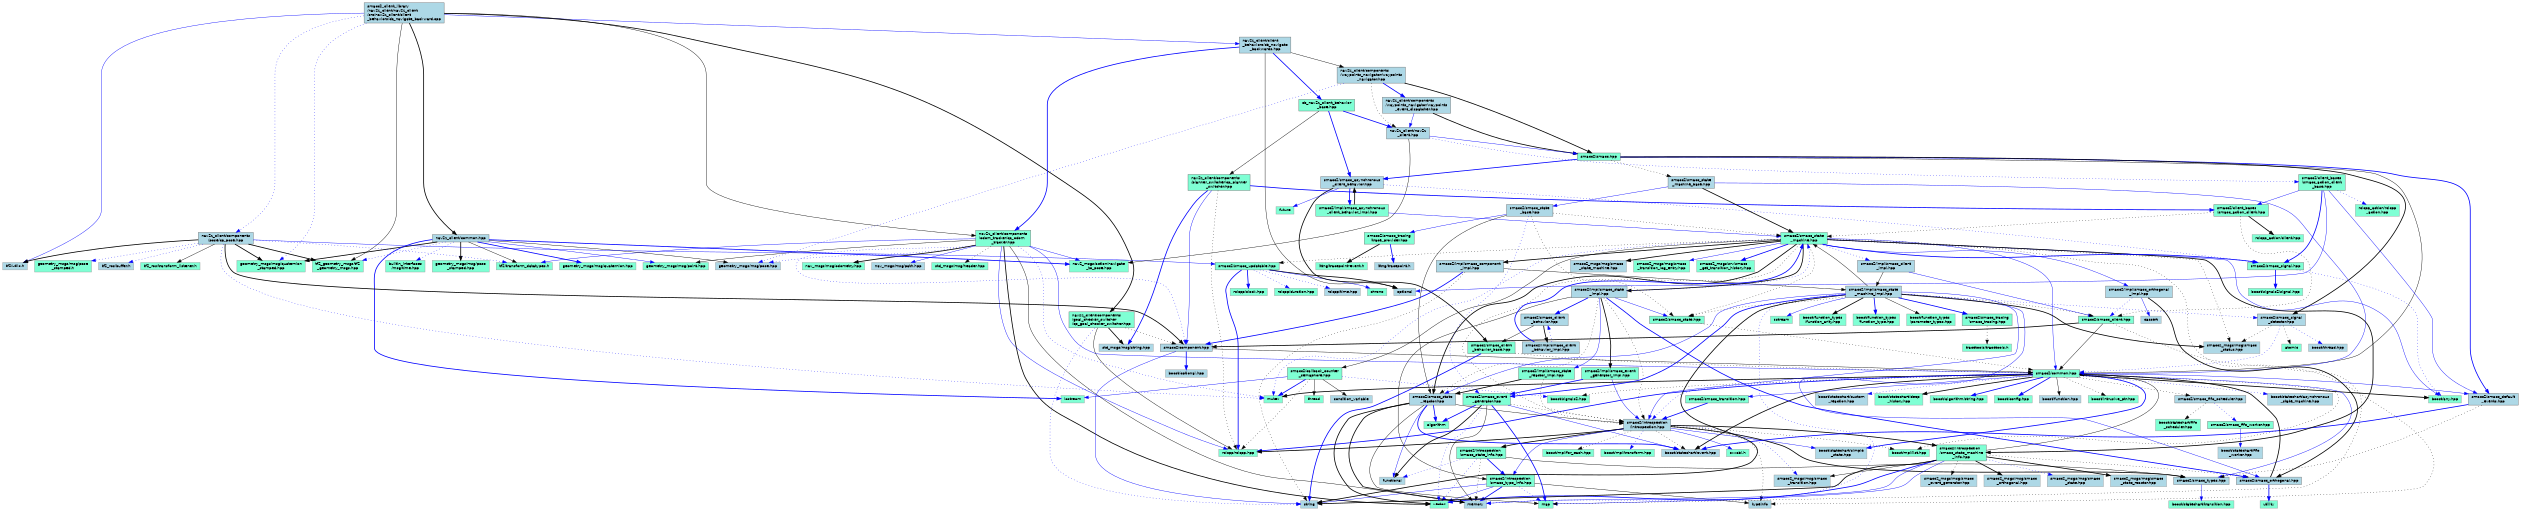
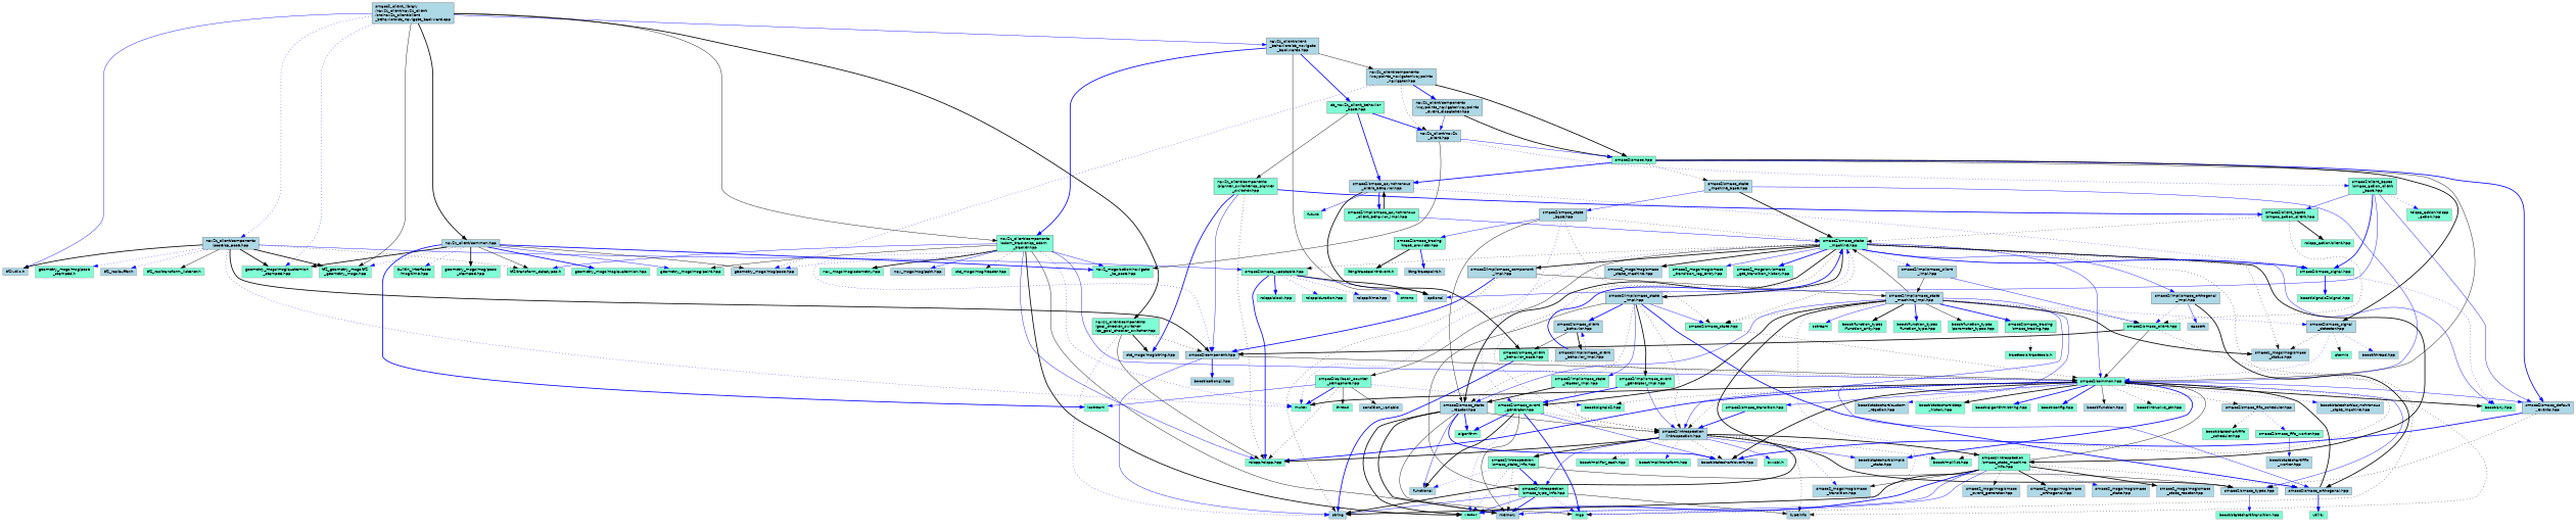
  digraph {
    node [color=grey60 fillcolor=aquamarine fontname=Helvetica fontsize=10 shape=box style=filled]
    edge [color=blue fontname=Helvetica fontsize=10 labelfontname=Helvetica labelfontsize=10 style=bold]
    n1 [color=gray40 fillcolor=lightblue fontcolor=black height=0.2 label="smacc2_client_library\l/nav2z_client/nav2z_client\l/src/nav2z_client/client\l_behaviors/cb_navigate_backward.cpp" width=0.4]
    n2 [fillcolor=lightblue height=0.2 label="tf2/utils.h" width=0.4]
    n3 [height=0.2 label="geometry_msgs/msg/quaternion\l_stamped.hpp" width=0.4]
    n4 [color=grey40 fillcolor=lightblue height=0.2 label="nav2z_client/client\l_behaviors/cb_navigate\l_backwards.hpp" width=0.4]
    n5 [color=grey40 height=0.2 label="nav2z_client/components\l/odom_tracker/cp_odom\l_tracker.hpp" width=0.4]
    n6 [color=grey40 fillcolor=lightblue height=0.2 label="nav2z_client/common.hpp" width=0.4]
    n7 [height=0.2 label="tf2_geometry_msgs/tf2\l_geometry_msgs.hpp" width=0.4]
    n8 [color=grey40 height=0.2 label="nav2z_client/components\l/goal_checker_switcher\l/cp_goal_checker_switcher.hpp" width=0.4]
    n9 [color=grey40 fillcolor=lightblue height=0.2 label="nav2z_client/components\l/pose/cp_pose.hpp" width=0.4]
    n10 [fillcolor=lightblue height=0.2 label=optional width=0.4]
    n11 [color=grey40 fillcolor=lightblue height=0.2 label="nav2z_client/components\l/waypoints_navigator/waypoints\l_navigator.hpp" width=0.4]
    n12 [color=grey40 height=0.2 label="cb_nav2z_client_behavior\l_base.hpp" width=0.4]
    n13 [height=0.2 label="tf2/transform_datatypes.h" width=0.4]
    n14 [color=grey40 height=0.2 label="smacc2/common.hpp" width=0.4]
    n15 [height=0.2 label=mutex width=0.4]
    n16 [height=0.2 label="rclcpp/rclcpp.hpp" width=0.4]
    n17 [fillcolor=lightblue height=0.2 label=memory width=0.4]
    n18 [height=0.2 label=vector width=0.4]
    n19 [color=grey40 fillcolor=lightblue height=0.2 label="smacc2/component.hpp" width=0.4]
    n20 [height=0.2 label="geometry_msgs/msg/point.hpp" width=0.4]
    n21 [fillcolor=lightblue height=0.2 label="geometry_msgs/msg/pose.hpp" width=0.4]
    n22 [height=0.2 label="nav2_msgs/action/navigate\l_to_pose.hpp" width=0.4]
    n23 [height=0.2 label="nav_msgs/msg/odometry.hpp" width=0.4]
    n24 [fillcolor=lightblue height=0.2 label="nav_msgs/msg/path.hpp" width=0.4]
    n25 [height=0.2 label="std_msgs/msg/header.hpp" width=0.4]
    n26 [height=0.2 label=iostream width=0.4]
    n27 [height=0.2 label="builtin_interfaces\l/msg/time.hpp" width=0.4]
    n28 [height=0.2 label="geometry_msgs/msg/pose\l_stamped.hpp" width=0.4]
    n29 [height=0.2 label="geometry_msgs/msg/quaternion.hpp" width=0.4]
    n30 [fillcolor=lightblue height=0.2 label=string width=0.4]
    n31 [fillcolor=lightblue height=0.2 label="std_msgs/msg/string.hpp" width=0.4]
    n32 [color=grey40 height=0.2 label="smacc2/smacc_updatable.hpp" width=0.4]
    n33 [height=0.2 label="geometry_msgs/msg/pose\l_stamped.h" width=0.4]
    n34 [fillcolor=lightblue height=0.2 label="tf2_ros/buffer.h" width=0.4]
    n35 [height=0.2 label="tf2_ros/transform_listener.h" width=0.4]
    n36 [color=grey40 fillcolor=lightblue height=0.2 label="nav2z_client/components\l/waypoints_navigator/waypoints\l_event_dispatcher.hpp" width=0.4]
    n37 [color=grey40 fillcolor=lightblue height=0.2 label="nav2z_client/nav2z\l_client.hpp" width=0.4]
    n38 [color=grey40 height=0.2 label="smacc2/smacc.hpp" width=0.4]
    n39 [color=grey40 fillcolor=lightblue height=0.2 label="smacc2/smacc_asynchronous\l_client_behavior.hpp" width=0.4]
    n40 [color=grey40 height=0.2 label="nav2z_client/components\l/planner_switcher/cp_planner\l_switcher.hpp" width=0.4]
    n41 [fillcolor=lightblue height=0.2 label="boost/statechart/asynchronous\l_state_machine.hpp" width=0.4]
    n42 [fillcolor=lightblue height=0.2 label="boost/statechart/custom\l_reaction.hpp" width=0.4]
    n43 [height=0.2 label="boost/statechart/deep\l_history.hpp" width=0.4]
    n44 [fillcolor=lightblue height=0.2 label="boost/statechart/event.hpp" width=0.4]
    n45 [fillcolor=lightblue height=0.2 label="boost/statechart/simple\l_state.hpp" width=0.4]
    n46 [height=0.2 label="boost/algorithm/string.hpp" width=0.4]
    n47 [height=0.2 label="boost/any.hpp" width=0.4]
    n48 [height=0.2 label="boost/config.hpp" width=0.4]
    n49 [fillcolor=lightblue height=0.2 label="boost/function.hpp" width=0.4]
    n50 [height=0.2 label="boost/intrusive_ptr.hpp" width=0.4]
    n51 [height=0.2 label="boost/mpl/list.hpp" width=0.4]
    n52 [height=0.2 label="boost/signals2.hpp" width=0.4]
    n53 [color=grey40 fillcolor=lightblue height=0.2 label="smacc2/introspection\l/introspection.hpp" width=0.4]
    n54 [color=grey40 fillcolor=lightblue height=0.2 label="smacc2/smacc_types.hpp" width=0.4]
    n55 [color=grey40 fillcolor=lightblue height=0.2 label="smacc2/smacc_fifo_scheduler.hpp" width=0.4]
    n56 [color=grey40 fillcolor=lightblue height=0.2 label="smacc2/smacc_default\l_events.hpp" width=0.4]
    n57 [color=grey40 height=0.2 label="smacc2/smacc_transition.hpp" width=0.4]
    n58 [fillcolor=lightblue height=0.2 label="boost/optional.hpp" width=0.4]
    n59 [height=0.2 label="boost/mpl/for_each.hpp" width=0.4]
    n60 [height=0.2 label="boost/mpl/transform.hpp" width=0.4]
    n61 [fillcolor=lightblue height=0.2 label=typeinfo width=0.4]
    n62 [color=grey40 height=0.2 label="smacc2/introspection\l/smacc_state_info.hpp" width=0.4]
    n63 [color=grey40 height=0.2 label="smacc2/introspection\l/smacc_type_info.hpp" width=0.4]
    n64 [height=0.2 label="cxxabi.h" width=0.4]
    n65 [fillcolor=lightblue height=0.2 label="smacc2_msgs/msg/smacc\l_transition.hpp" width=0.4]
    n66 [color=grey40 height=0.2 label="smacc2/introspection\l/smacc_state_machine\l_info.hpp" width=0.4]
    n67 [height=0.2 label="boost/statechart/transition.hpp" width=0.4]
    n68 [height=0.2 label="boost/statechart/fifo\l_scheduler.hpp" width=0.4]
    n69 [color=grey40 height=0.2 label="smacc2/smacc_fifo_worker.hpp" width=0.4]
    n70 [fillcolor=lightblue height=0.2 label=functional width=0.4]
    n71 [height=0.2 label=map width=0.4]
    n72 [color=grey40 fillcolor=lightblue height=0.2 label="smacc2/smacc_orthogonal.hpp" width=0.4]
    n73 [fillcolor=lightblue height=0.2 label="smacc2_msgs/msg/smacc\l_event_generator.hpp" width=0.4]
    n74 [fillcolor=lightblue height=0.2 label="smacc2_msgs/msg/smacc\l_orthogonal.hpp" width=0.4]
    n75 [fillcolor=lightblue height=0.2 label="smacc2_msgs/msg/smacc\l_state.hpp" width=0.4]
    n76 [fillcolor=lightblue height=0.2 label="smacc2_msgs/msg/smacc\l_state_reactor.hpp" width=0.4]
    n77 [height=0.2 label=utility width=0.4]
    n78 [fillcolor=lightblue height=0.2 label="boost/statechart/fifo\l_worker.hpp" width=0.4]
    n79 [color=grey40 height=0.2 label="smacc2/client_bases\l/smacc_action_client\l_base.hpp" width=0.4]
    n80 [color=grey40 fillcolor=lightblue height=0.2 label="smacc2/smacc_signal\l_detector.hpp" width=0.4]
    n81 [color=grey40 fillcolor=lightblue height=0.2 label="smacc2/smacc_state\l_machine_base.hpp" width=0.4]
    n82 [color=grey40 height=0.2 label="smacc2/client_bases\l/smacc_action_client.hpp" width=0.4]
    n83 [color=grey40 height=0.2 label="smacc2/smacc_signal.hpp" width=0.4]
    n84 [height=0.2 label="rclcpp_action/rclcpp\l_action.hpp" width=0.4]
    n85 [color=grey40 height=0.2 label="smacc2/smacc_client.hpp" width=0.4]
    n86 [color=grey40 height=0.2 label="smacc2/smacc_state\l_machine.hpp" width=0.4]
    n87 [height=0.2 label="rclcpp_action/client.hpp" width=0.4]
    n88 [height=0.2 label="boost/signals2/signal.hpp" width=0.4]
    n89 [fillcolor=lightblue height=0.2 label="smacc2_msgs/msg/smacc\l_state_machine.hpp" width=0.4]
    n90 [fillcolor=lightblue height=0.2 label="smacc2_msgs/msg/smacc\l_status.hpp" width=0.4]
    n91 [height=0.2 label="smacc2_msgs/msg/smacc\l_transition_log_entry.hpp" width=0.4]
    n92 [height=0.2 label="smacc2_msgs/srv/smacc\l_get_transition_history.hpp" width=0.4]
    n93 [color=grey40 height=0.2 label="smacc2/callback_counter\l_semaphore.hpp" width=0.4]
    n94 [color=grey40 height=0.2 label="smacc2/smacc_state.hpp" width=0.4]
    n95 [color=grey40 fillcolor=lightblue height=0.2 label="smacc2/smacc_state\l_reactor.hpp" width=0.4]
    n96 [color=grey40 fillcolor=lightblue height=0.2 label="smacc2/impl/smacc_client\l_impl.hpp" width=0.4]
    n97 [color=grey40 fillcolor=lightblue height=0.2 label="smacc2/impl/smacc_component\l_impl.hpp" width=0.4]
    n98 [color=grey40 fillcolor=lightblue height=0.2 label="smacc2/impl/smacc_orthogonal\l_impl.hpp" width=0.4]
    n99 [color=grey40 fillcolor=lightblue height=0.2 label="smacc2/impl/smacc_state\l_impl.hpp" width=0.4]
    n100 [height=0.2 label=chrono width=0.4]
    n101 [height=0.2 label="rclcpp/clock.hpp" width=0.4]
    n102 [height=0.2 label="rclcpp/duration.hpp" width=0.4]
    n103 [fillcolor=lightblue height=0.2 label="rclcpp/time.hpp" width=0.4]
    n104 [fillcolor=lightblue height=0.2 label=condition_variable width=0.4]
    n105 [height=0.2 label=thread width=0.4]
    n106 [height=0.2 label=algorithm width=0.4]
    n107 [color=grey40 fillcolor=lightblue height=0.2 label="smacc2/impl/smacc_state\l_machine_impl.hpp" width=0.4]
    n108 [fillcolor=lightblue height=0.2 label=cassert width=0.4]
    n109 [color=grey40 fillcolor=lightblue height=0.2 label="smacc2/smacc_client\l_behavior.hpp" width=0.4]
    n110 [color=grey40 height=0.2 label="smacc2/impl/smacc_event\l_generator_impl.hpp" width=0.4]
    n111 [color=grey40 height=0.2 label="smacc2/impl/smacc_state\l_reactor_impl.hpp" width=0.4]
    n112 [height=0.2 label=sstream width=0.4]
    n113 [color=grey40 height=0.2 label="smacc2/smacc_event\l_generator.hpp" width=0.4]
    n114 [height=0.2 label="boost/function_types\l/function_arity.hpp" width=0.4]
    n115 [height=0.2 label="boost/function_types\l/function_type.hpp" width=0.4]
    n116 [height=0.2 label="boost/function_types\l/parameter_types.hpp" width=0.4]
    n117 [color=grey40 height=0.2 label="smacc2/smacc_tracing\l/smacc_tracing.hpp" width=0.4]
    n118 [height=0.2 label=atomic width=0.4]
    n119 [fillcolor=lightblue height=0.2 label="boost/thread.hpp" width=0.4]
    n120 [height=0.2 label="tracetools/tracetools.h" width=0.4]
    n121 [color=grey40 height=0.2 label="smacc2/smacc_client\l_behavior_base.hpp" width=0.4]
    n122 [color=grey40 fillcolor=lightblue height=0.2 label="smacc2/impl/smacc_client\l_behavior_impl.hpp" width=0.4]
    n123 [height=0.2 label=future width=0.4]
    n124 [color=grey40 height=0.2 label="smacc2/impl/smacc_asynchronous\l_client_behavior_impl.hpp" width=0.4]
    n125 [color=grey40 fillcolor=lightblue height=0.2 label="smacc2/smacc_state\l_base.hpp" width=0.4]
    n126 [color=grey40 height=0.2 label="smacc2/smacc_tracing\l/trace_provider.hpp" width=0.4]
    n127 [fillcolor=lightblue height=0.2 label="lttng/tracepoint.h" width=0.4]
    n128 [height=0.2 label="lttng/tracepoint-event.h" width=0.4]
    n1 -> n2 [style=solid]
    n1 -> n3 [style=dotted]
    n1 -> n4 [style=solid]
    n1 -> n5 [color=black style=solid]
    n1 -> n6 [color=black]
    n1 -> n7 [color=black style=solid]
    n1 -> n8 [color=black]
    n1 -> n9 [style=dotted]
    n4 -> n5
    n4 -> n10 [color=black style=solid]
    n4 -> n11 [color=black style=solid]
    n4 -> n12
    n5 -> n13 [style=solid]
    n5 -> n14 [style=solid]
    n5 -> n15 [style=dotted]
    n5 -> n16 [style=solid]
    n5 -> n17 [color=black style=solid]
    n5 -> n18 [color=black]
    n5 -> n19 [style=dotted]
    n5 -> n20 [color=black style=solid]
    n5 -> n21 [style=dotted]
    n5 -> n22 [style=solid]
    n5 -> n23 [color=black]
    n5 -> n24 [style=solid]
    n5 -> n25 [color=black style=dotted]
    n6 -> n3 [color=black]
    n6 -> n7 [style=dotted]
    n6 -> n13 [color=black style=solid]
    n6 -> n20 [style=solid]
    n6 -> n21 [color=black style=solid]
    n6 -> n22
    n6 -> n26
    n6 -> n27 [style=dotted]
    n6 -> n28 [color=black]
    n6 -> n29
    n8 -> n16 [color=black style=solid]
    n8 -> n19 [color=black style=dotted]
    n8 -> n30 [style=dotted]
    n8 -> n31 [color=black]
    n9 -> n2 [color=black]
    n9 -> n3 [color=black]
    n9 -> n7 [color=black]
-   n9 -> n13 [style=dotted]
+   n9 -> n13 [color=black style=dotted]
    n9 -> n15 [style=dotted]
    n9 -> n19 [color=black]
    n9 -> n32 [style=solid]
    n9 -> n33 [style=dotted]
    n9 -> n34 [style=dotted]
    n9 -> n35 [color=black style=solid]
    n11 -> n21 [style=dotted]
    n11 -> n36
    n11 -> n37 [color=black style=dotted]
    n11 -> n38 [color=black]
    n12 -> n37
    n12 -> n39
    n12 -> n40 [color=black style=solid]
    n14 -> n15 [color=black]
    n14 -> n16
    n14 -> n41 [style=dotted]
    n14 -> n42 [style=dotted]
    n14 -> n43 [color=black]
    n14 -> n44 [color=black]
    n14 -> n45
    n14 -> n46
    n14 -> n47 [color=black]
    n14 -> n48
    n14 -> n49 [color=black style=solid]
    n14 -> n50 [color=black style=dotted]
    n14 -> n51 [color=black style=dotted]
    n14 -> n52 [color=black style=dotted]
-   n14 -> n53 [style=dotted]
+   n14 -> n53 [color=black style=dotted]
    n14 -> n54 [style=solid]
    n14 -> n55 [color=black style=dotted]
    n14 -> n56 [style=solid]
    n14 -> n57 [style=solid]
    n19 -> n14 [color=black style=solid]
    n19 -> n30 [style=solid]
    n19 -> n58
    n32 -> n10 [color=black]
    n32 -> n16
    n32 -> n100 [style=solid]
    n32 -> n101
    n32 -> n102 [style=dotted]
    n32 -> n103 [style=dotted]
    n36 -> n37 [style=solid]
    n36 -> n38 [color=black]
    n37 -> n22 [color=black style=solid]
    n37 -> n38 [style=solid]
    n37 -> n79 [style=dotted]
    n38 -> n14 [color=black style=solid]
    n38 -> n39
    n38 -> n56
    n38 -> n80 [color=black]
    n38 -> n81 [color=black style=dotted]
    n39 -> n83 [style=dotted]
    n39 -> n121 [color=black]
    n39 -> n123 [style=solid]
    n39 -> n124
    n40 -> n16 [color=black style=dotted]
    n40 -> n19 [style=solid]
    n40 -> n31
    n40 -> n82
    n53 -> n16 [color=black]
    n53 -> n44 [color=black style=dotted]
    n53 -> n45 [style=solid]
    n53 -> n51 [color=black style=dotted]
    n53 -> n54 [color=black]
    n53 -> n59 [color=black style=dotted]
    n53 -> n60 [style=dotted]
    n53 -> n61 [color=black style=dotted]
    n53 -> n62 [color=black]
    n53 -> n63 [style=solid]
    n53 -> n64 [style=solid]
    n53 -> n65 [style=dotted]
    n53 -> n66 [color=black]
    n54 -> n67 [style=solid]
    n55 -> n68 [color=black style=dotted]
    n55 -> n69 [style=dotted]
    n56 -> n44
    n56 -> n54 [color=black style=dotted]
    n57 -> n53
    n62 -> n17 [color=black style=dotted]
    n62 -> n18 [style=dotted]
    n62 -> n54 [color=black style=solid]
    n62 -> n63
    n62 -> n70 [style=dotted]
    n63 -> n17
    n63 -> n18 [style=solid]
    n63 -> n30 [style=solid]
    n63 -> n61 [color=black style=solid]
    n63 -> n71 [style=dotted]
    n66 -> n14 [color=black style=solid]
    n66 -> n17 [style=solid]
    n66 -> n18
    n66 -> n30 [color=black]
    n66 -> n65 [color=black style=solid]
    n66 -> n71 [style=solid]
    n66 -> n72 [color=black style=dotted]
    n66 -> n73 [color=black style=dotted]
    n66 -> n74 [color=black]
    n66 -> n75 [style=dotted]
    n66 -> n76 [color=black]
    n69 -> n78 [style=solid]
    n72 -> n14 [color=black]
    n72 -> n77
    n79 -> n10 [style=solid]
    n79 -> n56 [style=solid]
    n79 -> n82 [style=solid]
    n79 -> n83
    n79 -> n84 [style=dotted]
    n80 -> n14 [style=dotted]
    n80 -> n90 [color=black style=dotted]
    n80 -> n118 [color=black style=dotted]
    n80 -> n119 [style=dotted]
    n81 -> n14 [style=solid]
    n81 -> n86 [color=black]
    n81 -> n125 [style=solid]
    n82 -> n85 [color=black style=dotted]
    n82 -> n86 [color=black style=dotted]
    n82 -> n87 [color=black]
    n83 -> n47 [style=dotted]
    n83 -> n88
    n85 -> n14 [color=black style=solid]
    n85 -> n19 [color=black]
    n85 -> n61 [color=black style=dotted]
    n86 -> n14 [style=solid]
    n86 -> n15 [style=dotted]
    n86 -> n32 [color=black style=dotted]
    n86 -> n47 [style=solid]
    n86 -> n53 [color=black style=dotted]
    n86 -> n66 [color=black]
    n86 -> n71 [color=black style=dotted]
    n86 -> n83
    n86 -> n89 [color=black]
    n86 -> n90 [color=black style=dotted]
    n86 -> n91 [style=solid]
    n86 -> n92
    n86 -> n93 [color=black style=solid]
    n86 -> n94 [color=black style=dotted]
    n86 -> n95 [color=black]
    n86 -> n96 [style=dotted]
    n86 -> n97 [color=black]
    n86 -> n98 [style=solid]
    n86 -> n99 [color=black]
    n93 -> n15
    n93 -> n16 [color=black style=dotted]
    n93 -> n26 [style=solid]
    n93 -> n52 [style=dotted]
    n93 -> n104 [color=black style=solid]
    n93 -> n105 [color=black style=solid]
    n94 -> n14 [color=black style=dotted]
    n95 -> n17 [color=black]
    n95 -> n18 [color=black]
    n95 -> n44
    n95 -> n53 [color=black style=solid]
    n95 -> n70 [style=solid]
    n95 -> n71 [color=black style=solid]
    n95 -> n106
    n96 -> n85 [style=solid]
    n96 -> n107 [color=black style=solid]
    n97 -> n19
    n97 -> n30 [color=black style=dotted]
    n97 -> n107 [color=black style=solid]
    n98 -> n72 [color=black]
    n98 -> n85 [style=dotted]
    n98 -> n108 [style=solid]
    n99 -> n53 [color=black style=dotted]
    n99 -> n63 [color=black style=solid]
    n99 -> n72
    n99 -> n86 [style=dotted]
    n99 -> n94 [style=solid]
    n99 -> n95 [color=black style=dotted]
    n99 -> n109
    n99 -> n110 [color=black]
    n99 -> n111 [style=solid]
    n107 -> n17 [style=dotted]
    n107 -> n30 [color=black]
    n107 -> n53 [style=solid]
    n107 -> n72 [style=solid]
    n107 -> n80 [style=dotted]
    n107 -> n85 [color=black style=dotted]
    n107 -> n86 [color=black style=solid]
    n107 -> n90 [color=black]
    n107 -> n94 [color=black style=dotted]
    n107 -> n95 [style=solid]
    n107 -> n112 [style=solid]
-   n107 -> n113
+   n107 -> n113 [color=black]
    n107 -> n114 [color=black]
    n107 -> n115
    n107 -> n116 [color=black style=solid]
    n107 -> n117
    n109 -> n121 [color=black style=solid]
    n109 -> n122 [color=black]
    n110 -> n53 [style=solid]
    n110 -> n113
    n111 -> n53 [color=black style=dotted]
    n111 -> n95 [color=black]
    n113 -> n17 [color=black style=solid]
    n113 -> n18 [style=dotted]
    n113 -> n44 [style=solid]
    n113 -> n53 [color=black style=dotted]
    n113 -> n70 [color=black]
    n113 -> n71
    n113 -> n106
    n117 -> n120 [color=black style=dotted]
    n121 -> n14 [color=black style=dotted]
    n121 -> n30
    n122 -> n86
    n122 -> n109 [style=dotted]
    n124 -> n39 [color=black]
    n124 -> n86 [style=solid]
    n125 -> n86 [color=black style=dotted]
    n125 -> n94 [color=black style=dotted]
    n125 -> n95 [color=black style=solid]
    n125 -> n113 [style=dotted]
    n125 -> n126 [style=solid]
    n126 -> n127
    n126 -> n128 [color=black]
  }
